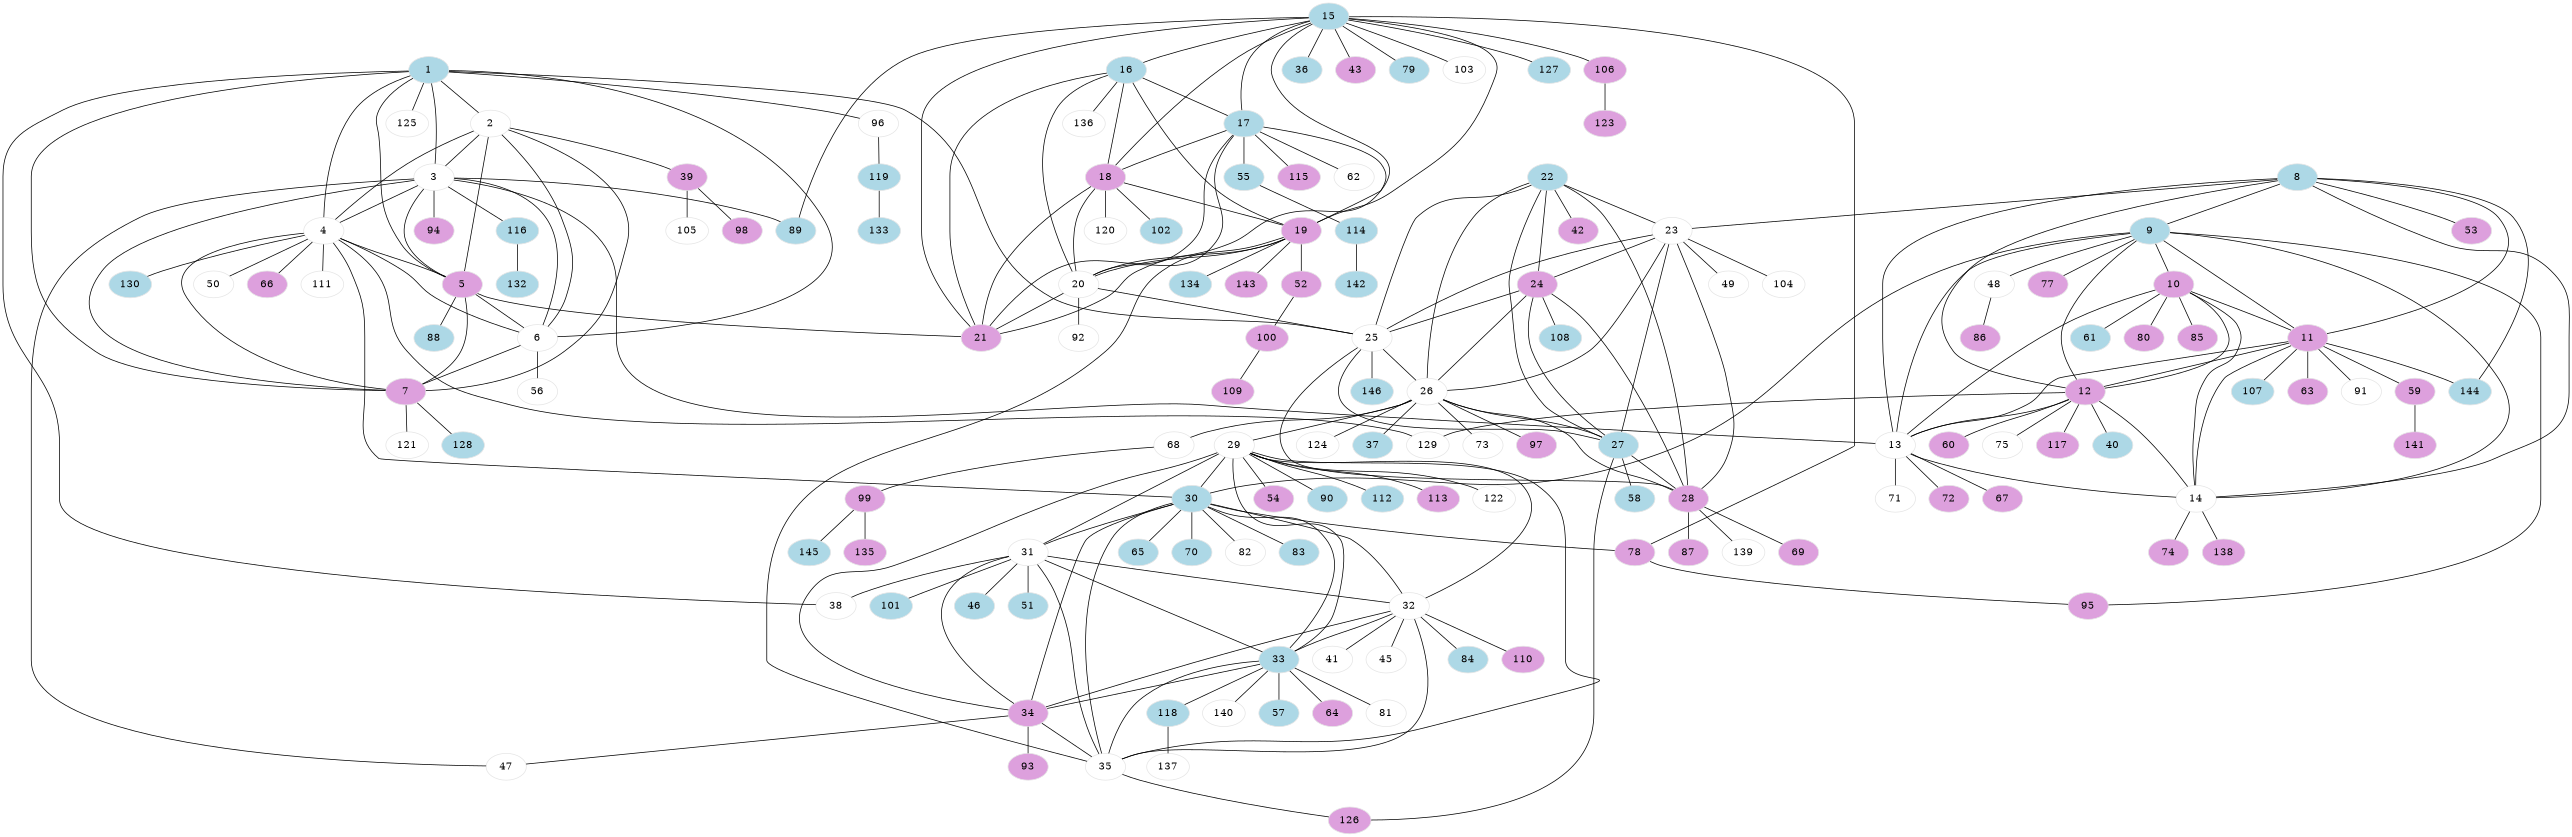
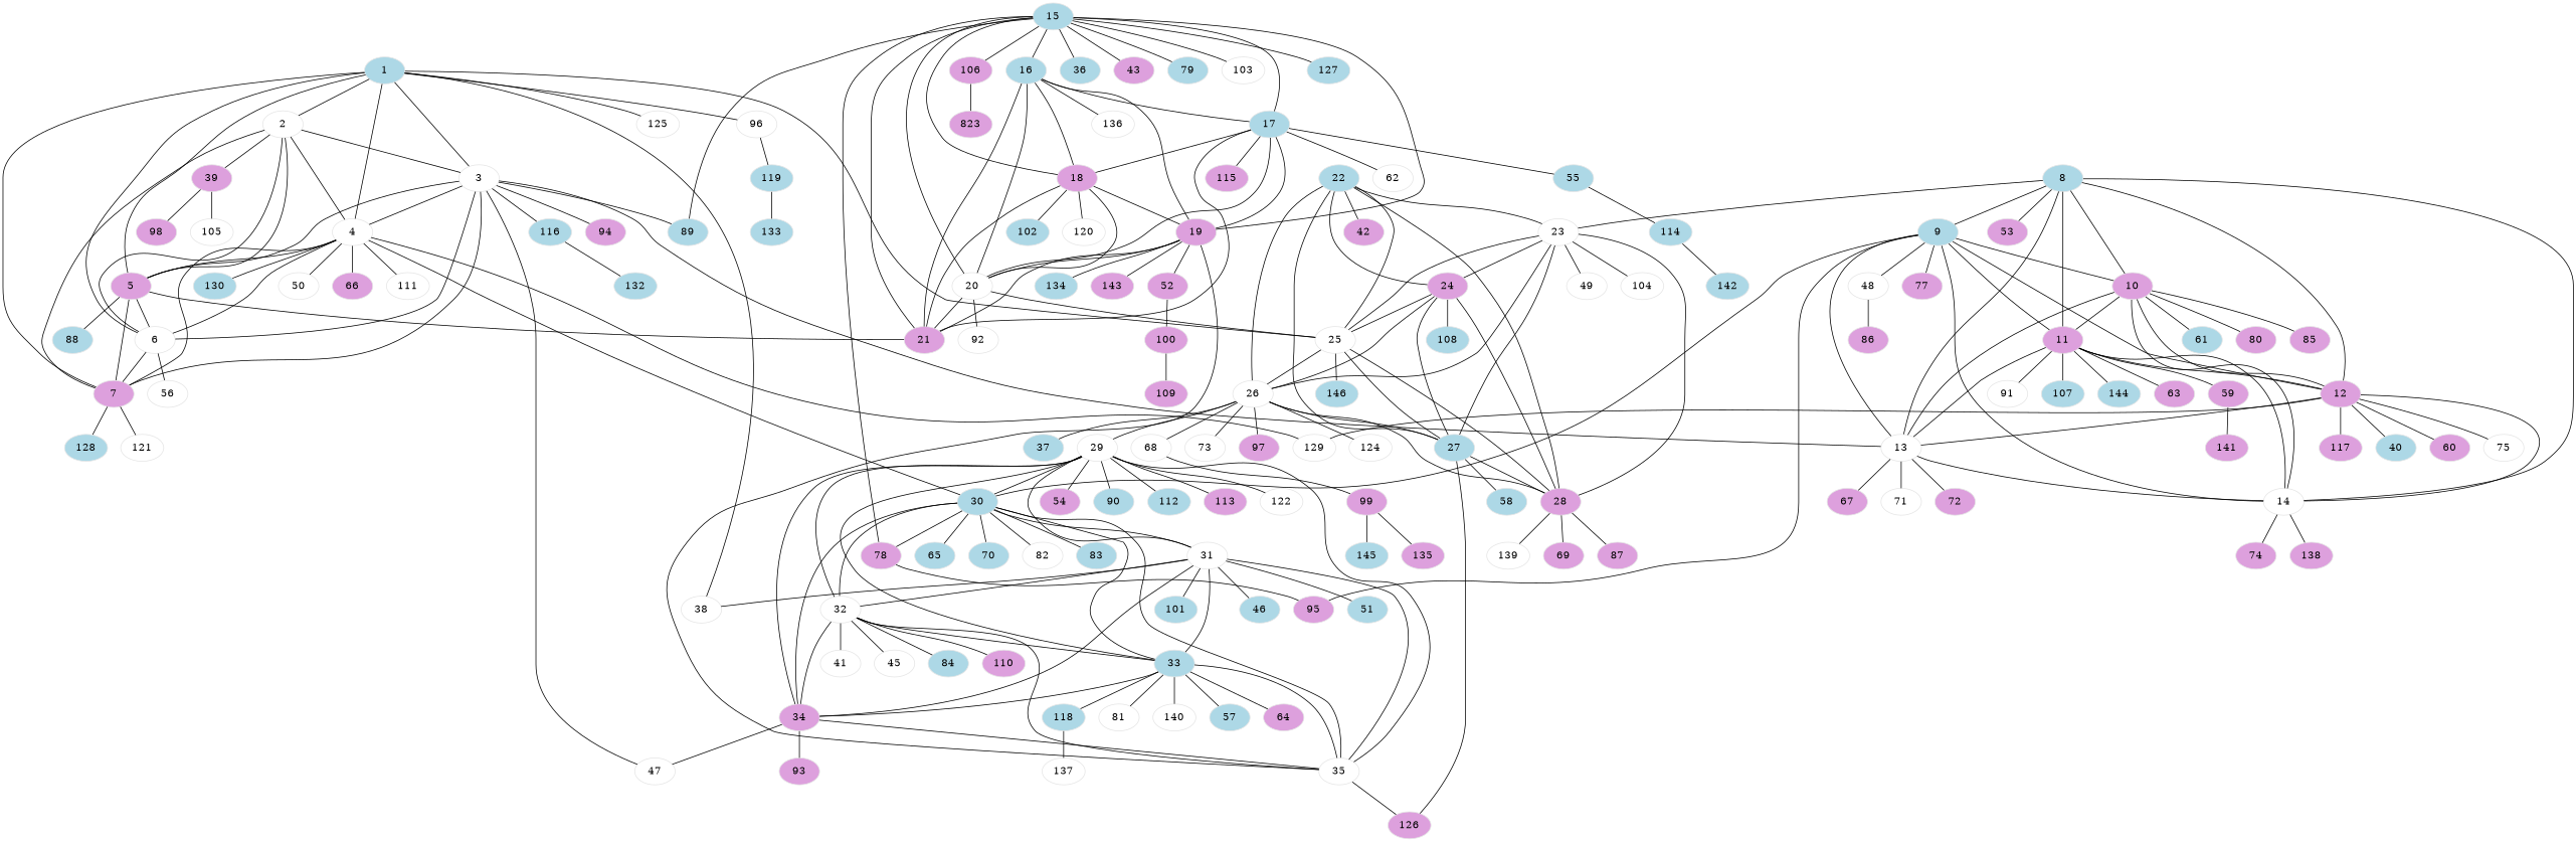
  graph {
    node [color=gray90 fillcolor=plum style=filled]
    1 [fillcolor=lightblue]
    2 [fillcolor=white]
    3 [fillcolor=white]
    4 [fillcolor=white]
    5
    6 [fillcolor=white]
    7
    25 [fillcolor=white]
    38 [fillcolor=white]
    96 [fillcolor=white]
    125 [fillcolor=white]
    39
    13 [fillcolor=white]
    47 [fillcolor=white]
    89 [fillcolor=lightblue]
    94
    116 [fillcolor=lightblue]
    30 [fillcolor=lightblue]
    50 [fillcolor=white]
    66
    111 [fillcolor=white]
    129 [fillcolor=white]
    130 [fillcolor=lightblue]
    21
    88 [fillcolor=lightblue]
    56 [fillcolor=white]
    121 [fillcolor=white]
    128 [fillcolor=lightblue]
    26 [fillcolor=white]
    27 [fillcolor=lightblue]
    28
    146 [fillcolor=lightblue]
    119 [fillcolor=lightblue]
    98
    105 [fillcolor=white]
    14 [fillcolor=white]
    67
    71 [fillcolor=white]
    72
    132 [fillcolor=lightblue]
    78
    35 [fillcolor=white]
    31 [fillcolor=white]
    32 [fillcolor=white]
    33 [fillcolor=lightblue]
    34
    65 [fillcolor=lightblue]
    70 [fillcolor=lightblue]
    82 [fillcolor=white]
    83 [fillcolor=lightblue]
    8 [fillcolor=lightblue]
    9 [fillcolor=lightblue]
    10
    11
    12
    23 [fillcolor=white]
    53
    48 [fillcolor=white]
    77
    95
    61 [fillcolor=lightblue]
    80
    85
    59
    63
    91 [fillcolor=white]
    107 [fillcolor=lightblue]
    144 [fillcolor=lightblue]
    40 [fillcolor=lightblue]
    60
    75 [fillcolor=white]
    117
    74
    138
    24
    49 [fillcolor=white]
    104 [fillcolor=white]
    86
    16 [fillcolor=lightblue]
    17 [fillcolor=lightblue]
    18
    19
    20 [fillcolor=white]
    136 [fillcolor=white]
    141
    15 [fillcolor=lightblue]
    36 [fillcolor=lightblue]
    43
    79 [fillcolor=lightblue]
    103 [fillcolor=white]
    106
    127 [fillcolor=lightblue]
    55 [fillcolor=lightblue]
    62 [fillcolor=white]
    115
    102 [fillcolor=lightblue]
    120 [fillcolor=white]
    52
    134 [fillcolor=lightblue]
    143
    92 [fillcolor=white]
-   123
+   123 [label=823]
    114 [fillcolor=lightblue]
    126
    100
    22 [fillcolor=lightblue]
    42
    108 [fillcolor=lightblue]
    29 [fillcolor=white]
    37 [fillcolor=lightblue]
    68 [fillcolor=white]
    73 [fillcolor=white]
    97
    124 [fillcolor=white]
    58 [fillcolor=lightblue]
    69
    87
    139 [fillcolor=white]
    54
    90 [fillcolor=lightblue]
    112 [fillcolor=lightblue]
    113
    122 [fillcolor=white]
    99
    46 [fillcolor=lightblue]
    51 [fillcolor=lightblue]
    101 [fillcolor=lightblue]
    41 [fillcolor=white]
    45 [fillcolor=white]
    84 [fillcolor=lightblue]
    110
    57 [fillcolor=lightblue]
    64
    81 [fillcolor=white]
    118 [fillcolor=lightblue]
    140 [fillcolor=white]
    93
    137 [fillcolor=white]
    109
    142 [fillcolor=lightblue]
    135
    145 [fillcolor=lightblue]
    133 [fillcolor=lightblue]
    1 -- 2
    1 -- 3
    1 -- 4
    1 -- 5
    1 -- 6
    1 -- 7
    1 -- 25
    1 -- 38
    1 -- 96
    1 -- 125
    2 -- 3
    2 -- 4
    2 -- 5
    2 -- 6
    2 -- 7
    2 -- 39
    3 -- 4
    3 -- 5
    3 -- 6
    3 -- 7
    3 -- 13
    3 -- 47
    3 -- 89
    3 -- 94
    3 -- 116
    4 -- 5
    4 -- 6
    4 -- 7
    4 -- 30
    4 -- 50
    4 -- 66
    4 -- 111
    4 -- 129
    4 -- 130
    5 -- 6
    5 -- 7
    5 -- 21
    5 -- 88
    6 -- 7
    6 -- 56
    7 -- 121
    7 -- 128
    25 -- 26
    25 -- 27
    25 -- 28
    25 -- 146
    96 -- 119
    39 -- 98
    39 -- 105
    13 -- 14
    13 -- 67
    13 -- 71
    13 -- 72
    116 -- 132
    30 -- 78
    30 -- 35
    30 -- 31
    30 -- 32
    30 -- 33
    30 -- 34
    30 -- 65
    30 -- 70
    30 -- 82
    30 -- 83
    26 -- 27
    26 -- 28
    26 -- 29
    26 -- 37
    26 -- 68
    26 -- 73
    26 -- 97
    26 -- 124
    27 -- 28
    27 -- 126
    27 -- 58
    28 -- 69
    28 -- 87
    28 -- 139
    119 -- 133
    14 -- 74
    14 -- 138
    78 -- 95
    35 -- 126
    31 -- 38
    31 -- 35
    31 -- 32
    31 -- 33
    31 -- 34
    31 -- 46
    31 -- 51
    31 -- 101
    32 -- 35
    32 -- 33
    32 -- 34
    32 -- 41
    32 -- 45
    32 -- 84
    32 -- 110
    33 -- 35
    33 -- 34
    33 -- 57
    33 -- 64
    33 -- 81
    33 -- 118
    33 -- 140
    34 -- 47
    34 -- 35
    34 -- 93
    8 -- 13
    8 -- 14
    8 -- 9
-   8 -- 144
+   8 -- 10
    8 -- 11
    8 -- 12
    8 -- 23
    8 -- 53
    9 -- 13
    9 -- 30
    9 -- 14
    9 -- 10
    9 -- 11
    9 -- 12
    9 -- 48
    9 -- 77
    9 -- 95
    10 -- 13
    10 -- 14
    10 -- 11
    10 -- 12
    10 -- 61
    10 -- 80
    10 -- 85
    11 -- 13
    11 -- 14
    11 -- 12
    11 -- 59
    11 -- 63
    11 -- 91
    11 -- 107
    11 -- 144
    12 -- 13
    12 -- 129
    12 -- 14
    12 -- 40
    12 -- 60
    12 -- 75
    12 -- 117
    23 -- 25
    23 -- 26
    23 -- 27
    23 -- 28
    23 -- 24
    23 -- 49
    23 -- 104
    48 -- 86
    59 -- 141
    24 -- 25
    24 -- 26
    24 -- 27
    24 -- 28
    24 -- 108
    16 -- 21
    16 -- 17
    16 -- 18
    16 -- 19
    16 -- 20
    16 -- 136
    17 -- 21
    17 -- 18
    17 -- 19
    17 -- 20
    17 -- 55
    17 -- 62
    17 -- 115
    18 -- 21
    18 -- 19
    18 -- 20
    18 -- 102
    18 -- 120
    19 -- 21
    19 -- 35
    19 -- 20
    19 -- 52
    19 -- 134
    19 -- 143
    20 -- 25
    20 -- 21
    20 -- 92
    15 -- 89
    15 -- 21
    15 -- 78
    15 -- 16
    15 -- 17
    15 -- 18
    15 -- 19
    15 -- 20
    15 -- 36
    15 -- 43
    15 -- 79
    15 -- 103
    15 -- 106
    15 -- 127
    106 -- 123
    55 -- 114
    52 -- 100
    114 -- 142
    100 -- 109
    22 -- 25
    22 -- 26
    22 -- 27
    22 -- 28
    22 -- 23
    22 -- 24
    22 -- 42
    29 -- 30
    29 -- 35
    29 -- 31
    29 -- 32
    29 -- 33
    29 -- 34
    29 -- 54
    29 -- 90
    29 -- 112
    29 -- 113
    29 -- 122
    68 -- 99
    99 -- 135
    99 -- 145
    118 -- 137
  }
